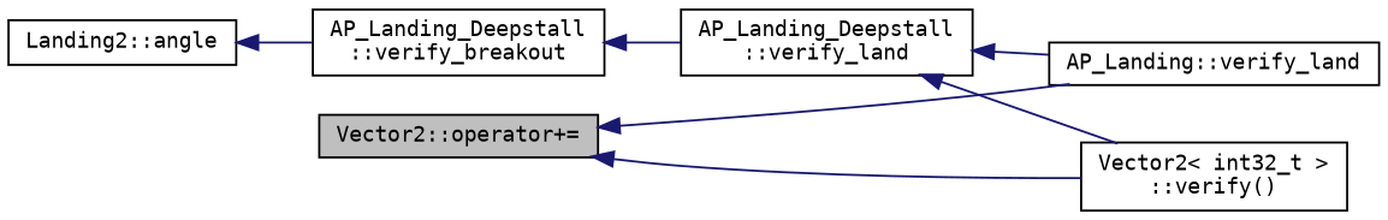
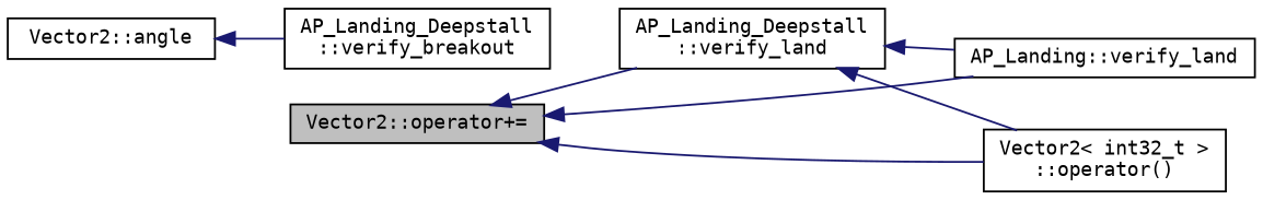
  digraph {
    fontname="DejaVu Sans Mono"
    rankdir=LR
    node [color=black fillcolor=white fontname="DejaVu Sans Mono" fontsize=10 shape=record style=filled]
    edge [color=midnightblue dir=back fontname="DejaVu Sans Mono" fontsize=10 labelfontname=Helvetica labelfontsize=10 style=solid]
    n1 [fillcolor=grey75 fontcolor=black height=0.2 label="Vector2::operator+=" width=0.4]
-   n2 [height=0.2 label="Vector2\< int32_t \>\l::verify()" width=0.4]
+   n2 [height=0.2 label="Vector2\< int32_t \>\l::operator()" width=0.4]
    n3 [height=0.2 label="AP_Landing::verify_land" width=0.4]
-   n4 [height=0.2 label="Landing2::angle" width=0.4]
+   n4 [height=0.2 label="Vector2::angle" width=0.4]
    n5 [height=0.2 label="AP_Landing_Deepstall\l::verify_breakout" width=0.4]
    n6 [height=0.2 label="AP_Landing_Deepstall\l::verify_land" width=0.4]
    n1 -> n2
    n1 -> n3
    n4 -> n5
-   n5 -> n6
+   n1 -> n6
    n6 -> n2
    n6 -> n3
  }
